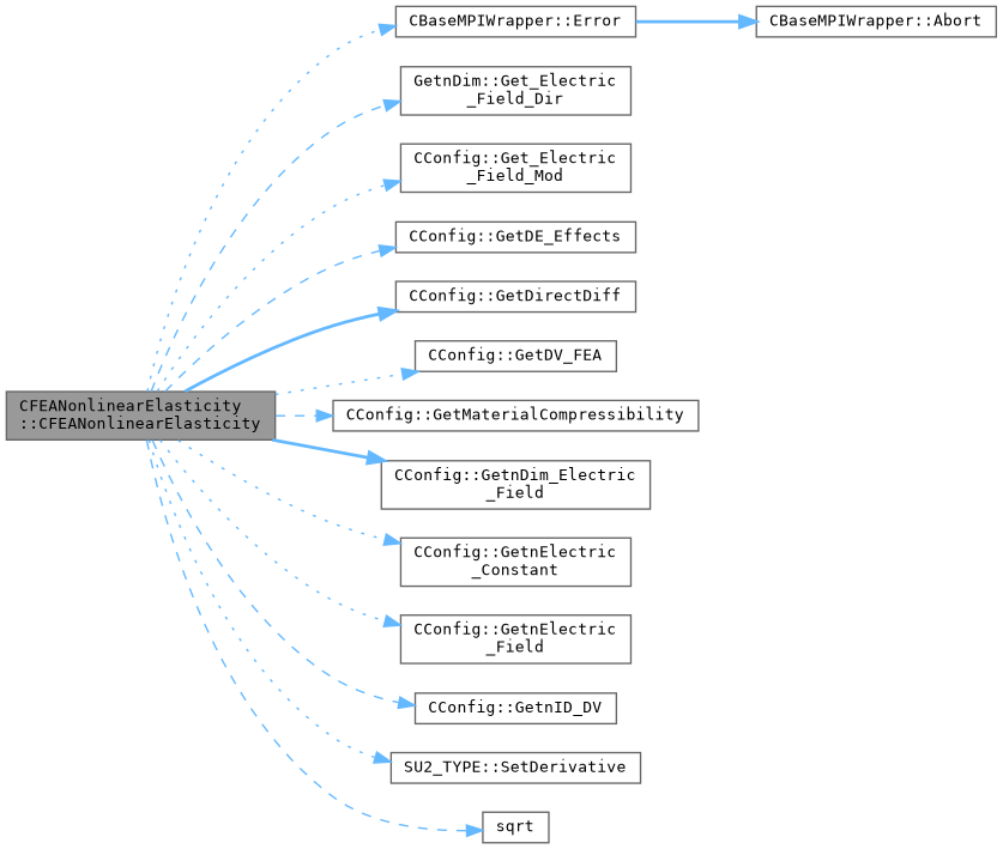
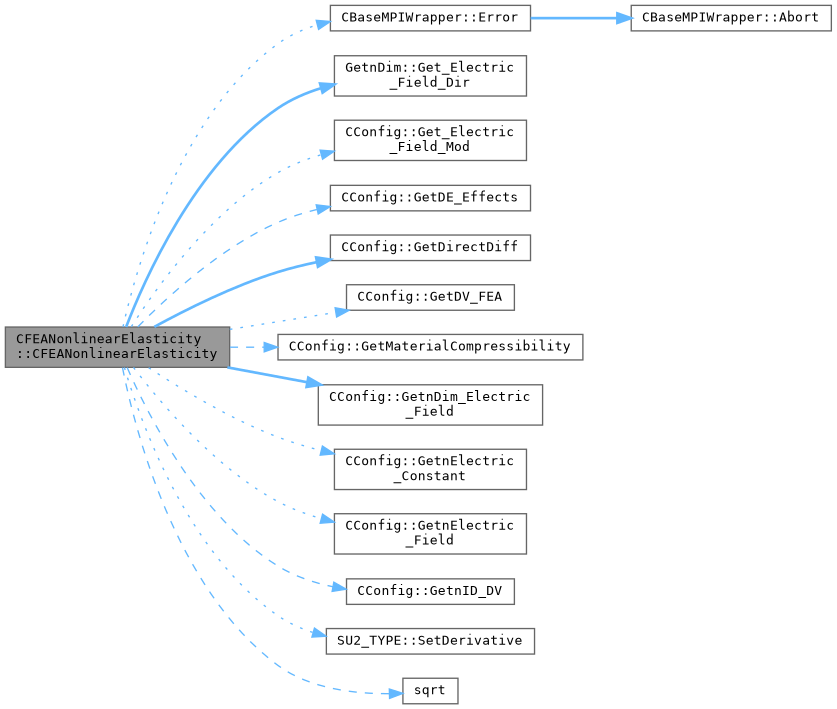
  digraph {
    fontname="DejaVu Sans Mono"
    rankdir=LR
    node [color=grey40 fillcolor=white fontname="DejaVu Sans Mono" fontsize=10 shape=box style=filled]
    edge [color=steelblue1 fontname="DejaVu Sans Mono" fontsize=10 labelfontname=Helvetica labelfontsize=10 style=dotted]
    n1 [color=gray40 fillcolor=grey60 fontcolor=black height=0.2 label="CFEANonlinearElasticity\l::CFEANonlinearElasticity" width=0.4]
    n2 [height=0.2 label="CBaseMPIWrapper::Error" width=0.4]
    n3 [height=0.2 label="GetnDim::Get_Electric\l_Field_Dir" width=0.4]
    n4 [height=0.2 label="CConfig::Get_Electric\l_Field_Mod" width=0.4]
    n5 [height=0.2 label="CConfig::GetDE_Effects" width=0.4]
    n6 [height=0.2 label="CConfig::GetDirectDiff" width=0.4]
    n7 [height=0.2 label="CConfig::GetDV_FEA" width=0.4]
    n8 [height=0.2 label="CConfig::GetMaterialCompressibility" width=0.4]
    n9 [height=0.2 label="CConfig::GetnDim_Electric\l_Field" width=0.4]
    n10 [height=0.2 label="CConfig::GetnElectric\l_Constant" width=0.4]
    n11 [height=0.2 label="CConfig::GetnElectric\l_Field" width=0.4]
    n12 [height=0.2 label="CConfig::GetnID_DV" width=0.4]
    n13 [height=0.2 label="SU2_TYPE::SetDerivative" width=0.4]
    n14 [height=0.2 label=sqrt width=0.4]
    n15 [height=0.2 label="CBaseMPIWrapper::Abort" width=0.4]
    n1 -> n2
-   n1 -> n3 [style=dashed]
+   n1 -> n3 [style=bold]
    n1 -> n4
    n1 -> n5 [style=dashed]
    n1 -> n6 [style=bold]
    n1 -> n7
    n1 -> n8 [style=dashed]
    n1 -> n9 [style=bold]
    n1 -> n10
    n1 -> n11
    n1 -> n12 [style=dashed]
    n1 -> n13
    n1 -> n14 [style=dashed]
    n2 -> n15 [style=bold]
  }
